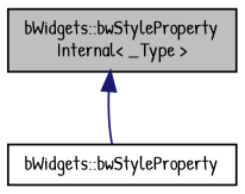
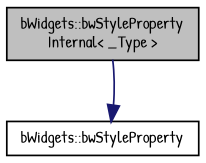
  digraph {
    fontname="Patrick Hand"
    node [color=black fontname="Patrick Hand" fontsize=10 shape=record style=filled]
    n1 [fillcolor=grey75 fontcolor=black height=0.2 label="bWidgets::bwStyleProperty\lInternal\< _Type \>" width=0.4]
    n2 [fillcolor=white height=0.2 label="bWidgets::bwStyleProperty" width=0.4]
-   n1 -> n2 [color=midnightblue dir=back fontname="Patrick Hand" fontsize=10 labelfontname=Helvetica labelfontsize=10 style=solid]
+   n2 -> n1 [color=midnightblue dir=back fontname="Patrick Hand" fontsize=10 labelfontname=Helvetica labelfontsize=10 style=solid]
  }
